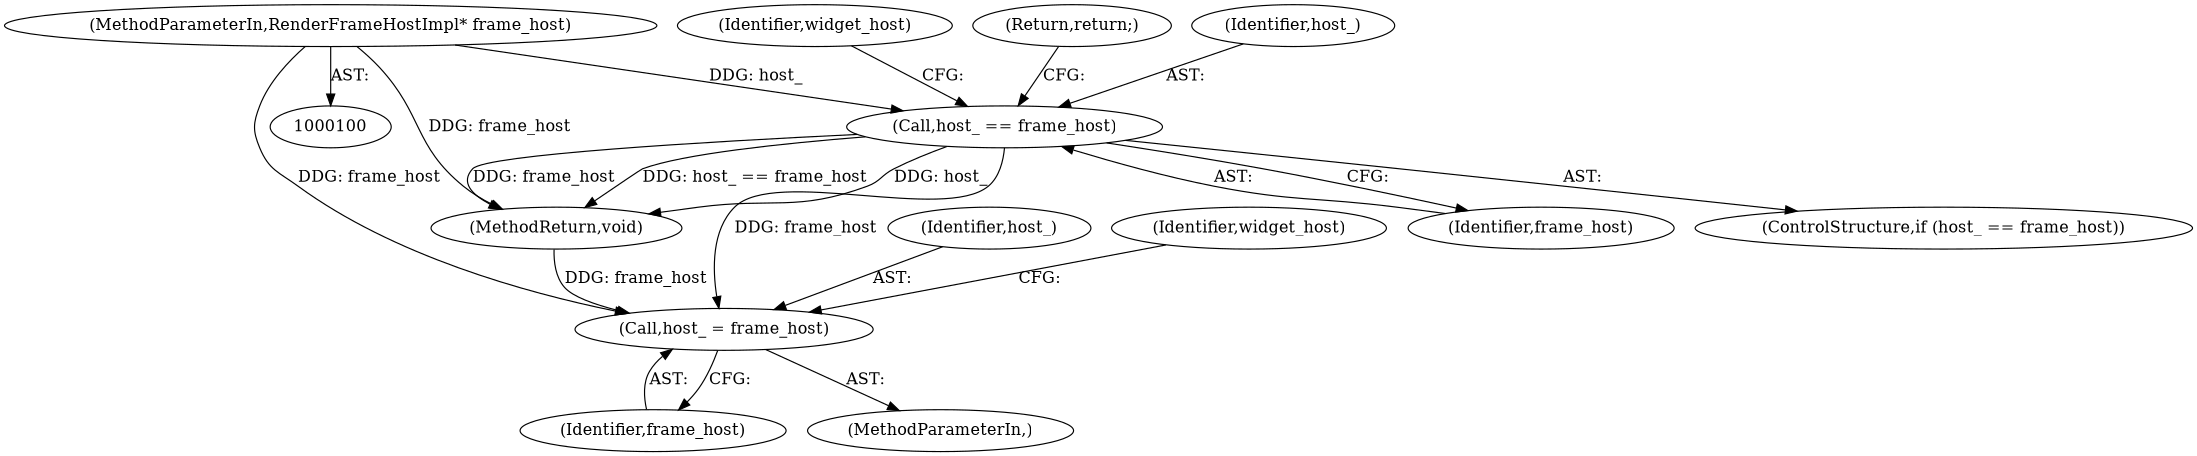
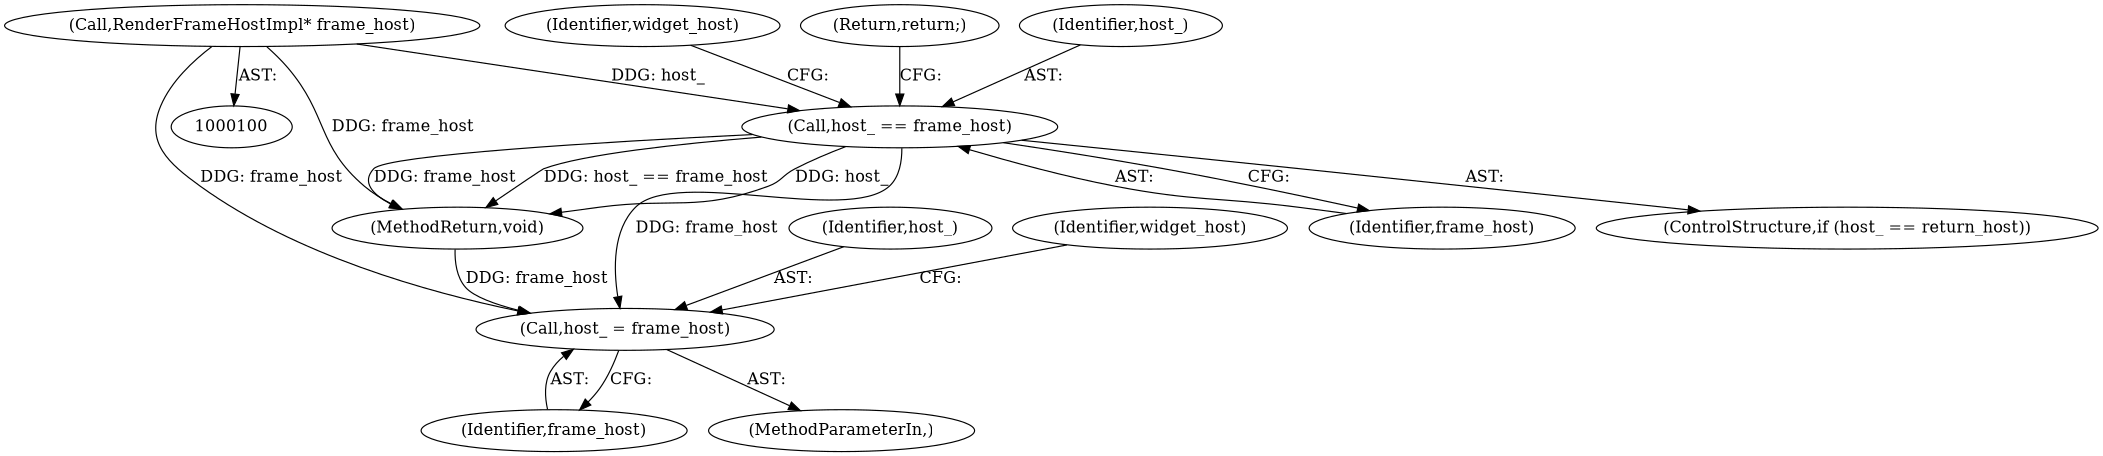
  digraph {
    n1 [label="(Call,host_ == frame_host)"]
    n2 [label="(Call,host_ = frame_host)"]
    n3 [label="(Identifier,frame_host)"]
-   n4 [label="(ControlStructure,if (host_ == frame_host))"]
+   n4 [label="(ControlStructure,if (host_ == return_host))"]
    n5 [label="(MethodReturn,void)"]
    n6 [label="(Identifier,frame_host)"]
    n7 [label="(MethodParameterIn,)"]
-   n8 [label="(MethodParameterIn,RenderFrameHostImpl* frame_host)"]
+   n8 [label="(Call,RenderFrameHostImpl* frame_host)"]
    1000100
    n10 [label="(Identifier,host_)"]
    n11 [label="(Identifier,widget_host)"]
    n12 [label="(Return,return;)"]
    n13 [label="(Identifier,host_)"]
    n14 [label="(Identifier,widget_host)"]
    n1 -> n2 [label="DDG: frame_host"]
    n1 -> n3 [label="CFG: "]
    n1 -> n4 [label="AST: "]
    n1 -> n5 [label="DDG: frame_host"]
    n1 -> n5 [label="DDG: host_ == frame_host"]
    n1 -> n5 [label="DDG: host_"]
    n2 -> n6 [label="CFG: "]
    n2 -> n7 [label="AST: "]
    n3 -> n1 [label="AST: "]
    n5 -> n2 [label="DDG: frame_host"]
    n6 -> n2 [label="AST: "]
    n8 -> n1 [label="DDG: host_"]
    n8 -> n2 [label="DDG: frame_host"]
    n8 -> n5 [label="DDG: frame_host"]
    n8 -> 1000100 [label="AST: "]
    n10 -> n2 [label="AST: "]
    n11 -> n1 [label="CFG: "]
    n12 -> n1 [label="CFG: "]
    n13 -> n1 [label="AST: "]
    n14 -> n2 [label="CFG: "]
  }
